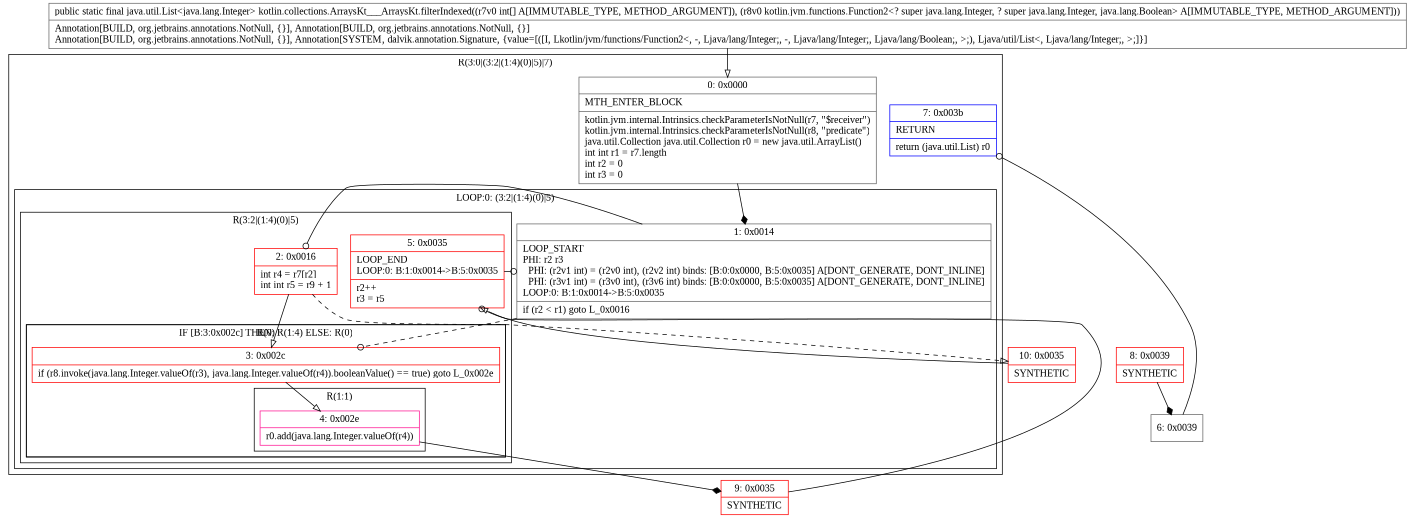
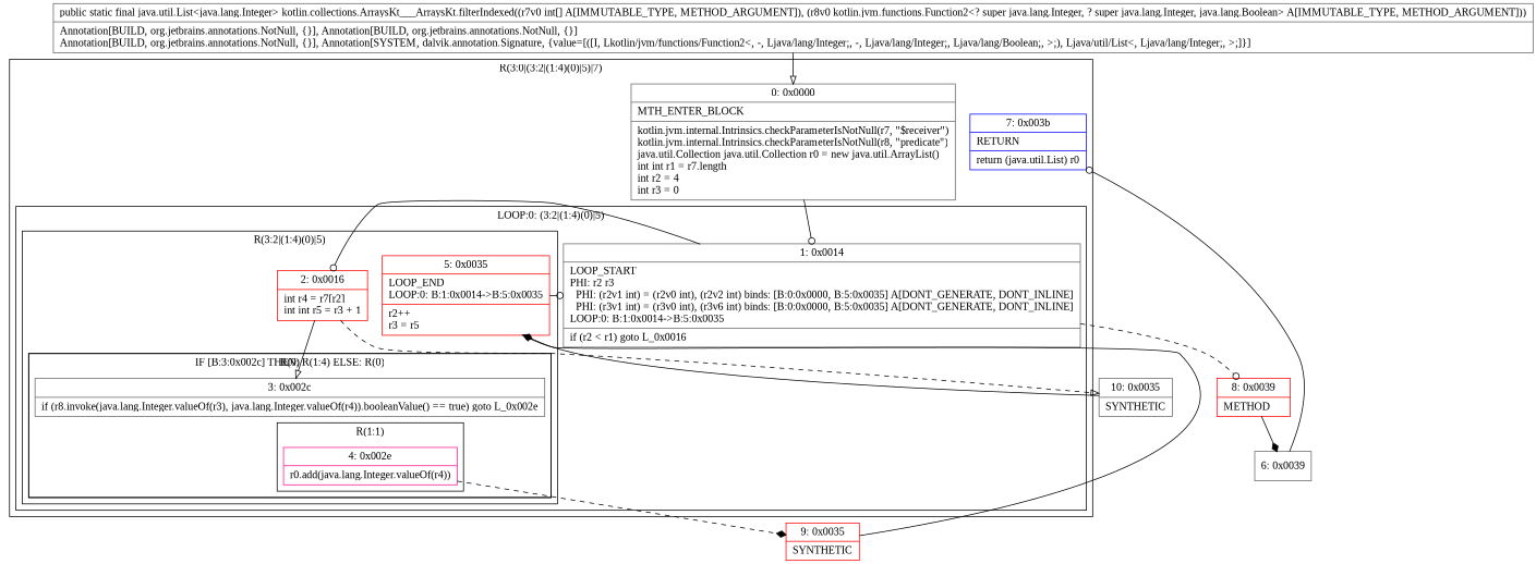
  digraph {
    fontname="Liberation Serif"
    node [color=red fontname="Liberation Serif" shape=record]
    edge [arrowhead=onormal fontname="Liberation Serif"]
    n1 [color=deeppink label="{4\:\ 0x002e|r0.add(java.lang.Integer.valueOf(r4))\l}"]
-   n2 [label="{3\:\ 0x002c|if (r8.invoke(java.lang.Integer.valueOf(r3), java.lang.Integer.valueOf(r4)).booleanValue() == true) goto L_0x002e\l}"]
-   n3 [label="{2\:\ 0x0016|int r4 = r7[r2]\lint int r5 = r9 + 1\l}"]
+   n2 [color=gray40 label="{3\:\ 0x002c|if (r8.invoke(java.lang.Integer.valueOf(r3), java.lang.Integer.valueOf(r4)).booleanValue() == true) goto L_0x002e\l}"]
+   n3 [label="{2\:\ 0x0016|int r4 = r7[r2]\lint int r5 = r3 + 1\l}"]
    n4 [label="{5\:\ 0x0035|LOOP_END\lLOOP:0: B:1:0x0014\-\>B:5:0x0035\l|r2++\lr3 = r5\l}"]
    n5 [color=gray40 label="{1\:\ 0x0014|LOOP_START\lPHI: r2 r3 \l  PHI: (r2v1 int) = (r2v0 int), (r2v2 int) binds: [B:0:0x0000, B:5:0x0035] A[DONT_GENERATE, DONT_INLINE]\l  PHI: (r3v1 int) = (r3v0 int), (r3v6 int) binds: [B:0:0x0000, B:5:0x0035] A[DONT_GENERATE, DONT_INLINE]\lLOOP:0: B:1:0x0014\-\>B:5:0x0035\l|if (r2 \< r1) goto L_0x0016\l}"]
-   n6 [color=gray40 label="{0\:\ 0x0000|MTH_ENTER_BLOCK\l|kotlin.jvm.internal.Intrinsics.checkParameterIsNotNull(r7, \"$receiver\")\lkotlin.jvm.internal.Intrinsics.checkParameterIsNotNull(r8, \"predicate\")\ljava.util.Collection java.util.Collection r0 = new java.util.ArrayList()\lint int r1 = r7.length\lint r2 = 0\lint r3 = 0\l}"]
+   n6 [color=gray40 label="{0\:\ 0x0000|MTH_ENTER_BLOCK\l|kotlin.jvm.internal.Intrinsics.checkParameterIsNotNull(r7, \"$receiver\")\lkotlin.jvm.internal.Intrinsics.checkParameterIsNotNull(r8, \"predicate\")\ljava.util.Collection java.util.Collection r0 = new java.util.ArrayList()\lint int r1 = r7.length\lint r2 = 4\lint r3 = 0\l}"]
    n7 [color=blue label="{7\:\ 0x003b|RETURN\l|return (java.util.List) r0\l}"]
    n8 [label="{9\:\ 0x0035|SYNTHETIC\l}"]
-   n9 [label="{10\:\ 0x0035|SYNTHETIC\l}"]
-   n10 [label="{8\:\ 0x0039|SYNTHETIC\l}"]
+   n9 [color=gray40 label="{10\:\ 0x0035|SYNTHETIC\l}"]
+   n10 [label="{8\:\ 0x0039|METHOD\l}"]
    n11 [color=gray40 label="{6\:\ 0x0039}"]
    n12 [color=gray40 label="{public static final java.util.List\<java.lang.Integer\> kotlin.collections.ArraysKt___ArraysKt.filterIndexed((r7v0 int[] A[IMMUTABLE_TYPE, METHOD_ARGUMENT]), (r8v0 kotlin.jvm.functions.Function2\<? super java.lang.Integer, ? super java.lang.Integer, java.lang.Boolean\> A[IMMUTABLE_TYPE, METHOD_ARGUMENT]))  | Annotation[BUILD, org.jetbrains.annotations.NotNull, \{\}], Annotation[BUILD, org.jetbrains.annotations.NotNull, \{\}]\lAnnotation[BUILD, org.jetbrains.annotations.NotNull, \{\}], Annotation[SYSTEM, dalvik.annotation.Signature, \{value=[([I, Lkotlin\/jvm\/functions\/Function2\<, \-, Ljava\/lang\/Integer;, \-, Ljava\/lang\/Integer;, Ljava\/lang\/Boolean;, \>;), Ljava\/util\/List\<, Ljava\/lang\/Integer;, \>;]\}]\l}"]
    subgraph cluster_1 {
      label="R(3:0|(3:2|(1:4)(0)|5)|7)"
      n6
      n7
      subgraph cluster_2 {
        label="LOOP:0: (3:2|(1:4)(0)|5)"
        n5
        subgraph cluster_3 {
          label="R(3:2|(1:4)(0)|5)"
          n3
          n4
          subgraph cluster_4 {
            label="IF [B:3:0x002c] THEN: R(1:4) ELSE: R(0)"
            n2
            subgraph cluster_5 {
              label="R(1:1)"
              n1
            }
            subgraph cluster_6 {
              label="R(0)"
            }
          }
        }
      }
    }
-   n1 -> n8 [arrowhead=diamond]
-   n2 -> n1
+   n1 -> n8 [arrowhead=diamond style=dashed]
    n3 -> n2
    n3 -> n9 [style=dashed]
    n4 -> n5 [arrowhead=odot]
    n5 -> n3 [arrowhead=odot]
-   n5 -> n2 [arrowhead=odot style=dashed]
-   n6 -> n5 [arrowhead=diamond]
-   n8 -> n4 [arrowhead=odot]
-   n9 -> n4
+   n5 -> n10 [arrowhead=odot style=dashed]
+   n6 -> n5 [arrowhead=odot]
+   n8 -> n4
+   n9 -> n4 [arrowhead=diamond]
    n10 -> n11 [arrowhead=diamond]
    n11 -> n7 [arrowhead=odot]
    n12 -> n6
  }
